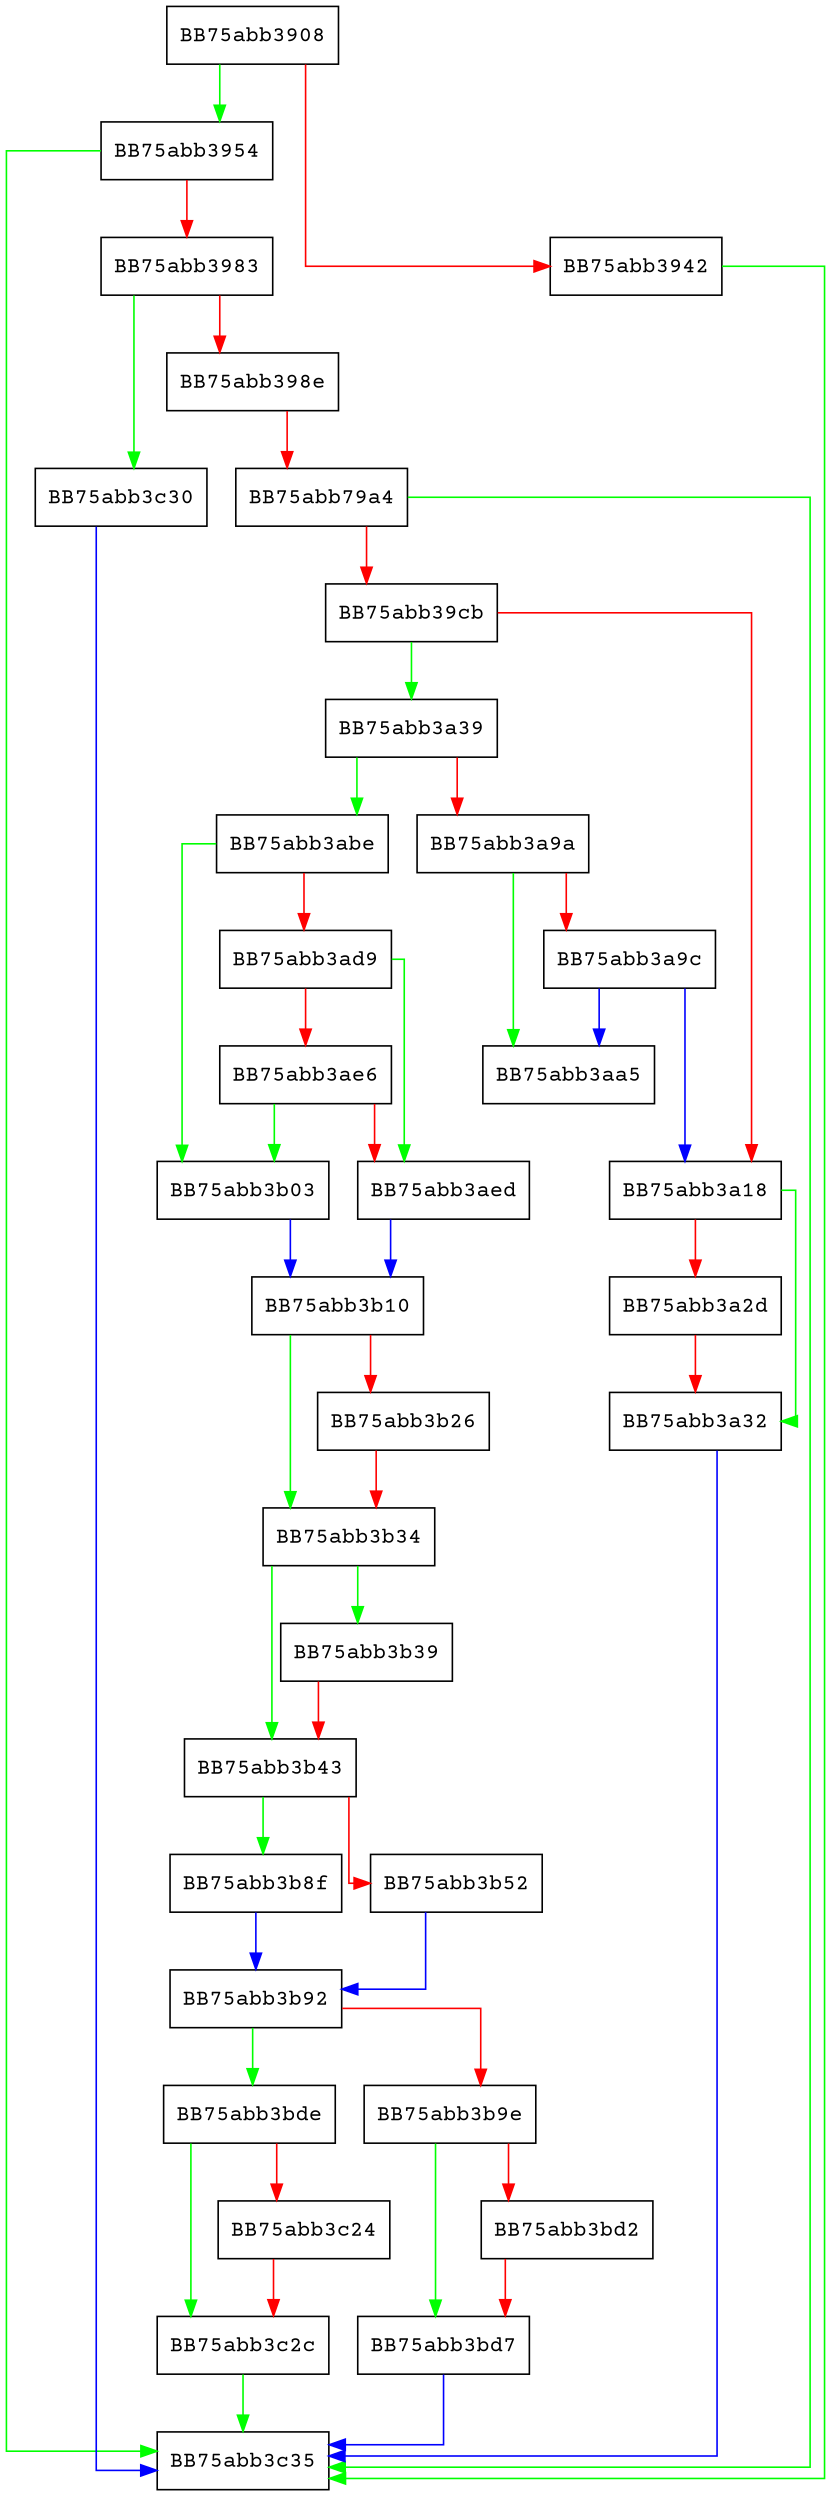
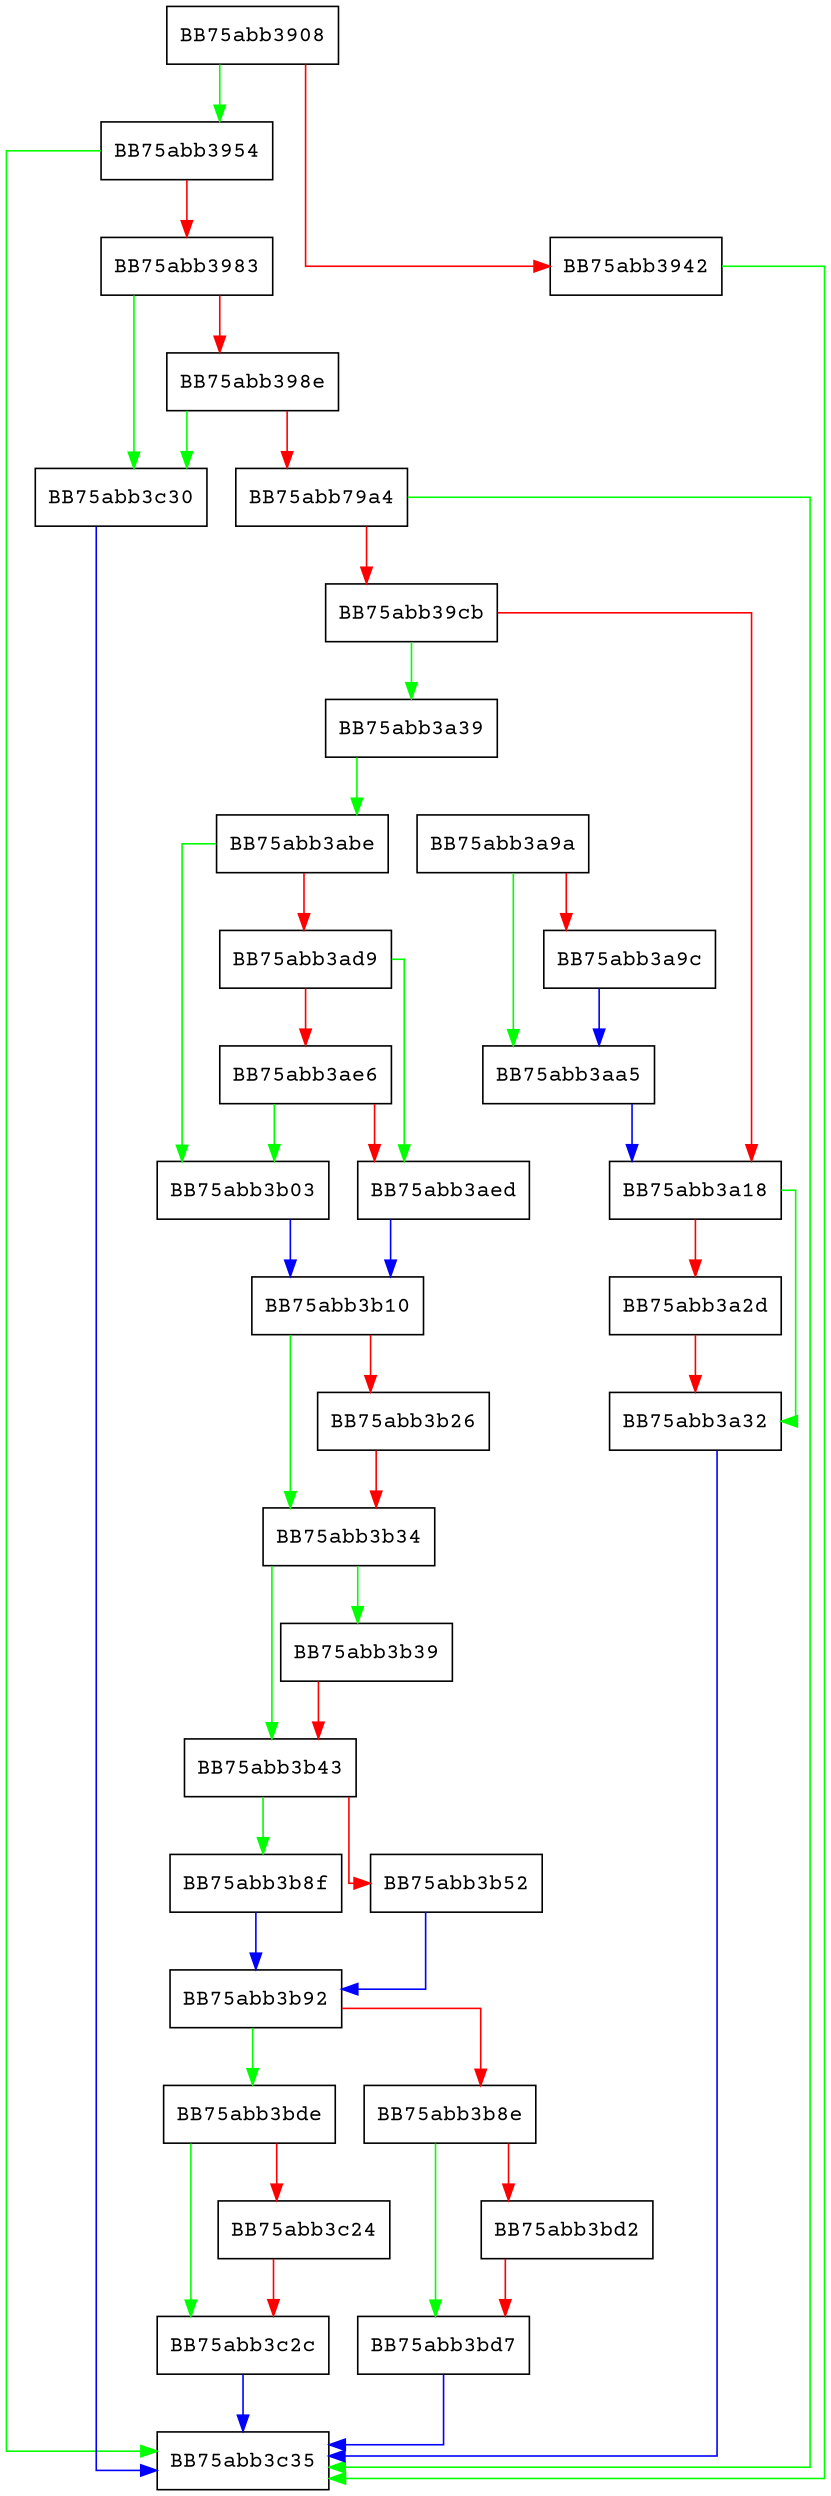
  digraph {
    fontname="Courier Prime"
    splines=ortho
    node [fontname="Courier Prime" shape=box]
    edge [color=red fontname="Courier Prime"]
    BB75abb3908
    BB75abb3954
    BB75abb3942
    BB75abb3c35
    BB75abb3983
    BB75abb3c30
    BB75abb398e
    n8 [label=BB75abb79a4]
    BB75abb39cb
    BB75abb3a39
    BB75abb3a18
    BB75abb3abe
    BB75abb3a9a
    BB75abb3a32
    BB75abb3a2d
    BB75abb3b03
    BB75abb3ad9
    BB75abb3aa5
    BB75abb3a9c
    BB75abb3b10
    BB75abb3aed
    BB75abb3ae6
    BB75abb3b34
    BB75abb3b26
    BB75abb3b43
    BB75abb3b39
    BB75abb3b8f
    BB75abb3b52
    BB75abb3b92
    BB75abb3bde
-   BB75abb3b9e
+   BB75abb3b9e [label=BB75abb3b8e]
    BB75abb3c2c
    BB75abb3c24
    BB75abb3bd7
    BB75abb3bd2
    BB75abb3908 -> BB75abb3954 [color=green]
    BB75abb3908 -> BB75abb3942
    BB75abb3954 -> BB75abb3c35 [color=green]
    BB75abb3954 -> BB75abb3983
    BB75abb3942 -> BB75abb3c35 [color=green]
    BB75abb3983 -> BB75abb3c30 [color=green]
    BB75abb3983 -> BB75abb398e
    BB75abb3c30 -> BB75abb3c35 [color=blue]
+   BB75abb398e -> BB75abb3c30 [color=green]
    BB75abb398e -> n8
    n8 -> BB75abb3c35 [color=green]
    n8 -> BB75abb39cb
    BB75abb39cb -> BB75abb3a39 [color=green]
    BB75abb39cb -> BB75abb3a18
    BB75abb3a39 -> BB75abb3abe [color=green]
-   BB75abb3a39 -> BB75abb3a9a
    BB75abb3a18 -> BB75abb3a32 [color=green]
    BB75abb3a18 -> BB75abb3a2d
    BB75abb3abe -> BB75abb3b03 [color=green]
    BB75abb3abe -> BB75abb3ad9
    BB75abb3a9a -> BB75abb3aa5 [color=green]
    BB75abb3a9a -> BB75abb3a9c
    BB75abb3a32 -> BB75abb3c35 [color=blue]
    BB75abb3a2d -> BB75abb3a32
    BB75abb3b03 -> BB75abb3b10 [color=blue]
    BB75abb3ad9 -> BB75abb3aed [color=green]
    BB75abb3ad9 -> BB75abb3ae6
-   BB75abb3a9c -> BB75abb3a18 [color=blue]
+   BB75abb3aa5 -> BB75abb3a18 [color=blue]
    BB75abb3a9c -> BB75abb3aa5 [color=blue]
    BB75abb3b10 -> BB75abb3b34 [color=green]
    BB75abb3b10 -> BB75abb3b26
    BB75abb3aed -> BB75abb3b10 [color=blue]
    BB75abb3ae6 -> BB75abb3b03 [color=green]
    BB75abb3ae6 -> BB75abb3aed
    BB75abb3b34 -> BB75abb3b43 [color=green]
    BB75abb3b34 -> BB75abb3b39 [color=green]
    BB75abb3b26 -> BB75abb3b34
    BB75abb3b43 -> BB75abb3b8f [color=green]
    BB75abb3b43 -> BB75abb3b52
    BB75abb3b39 -> BB75abb3b43
    BB75abb3b8f -> BB75abb3b92 [color=blue]
    BB75abb3b52 -> BB75abb3b92 [color=blue]
    BB75abb3b92 -> BB75abb3bde [color=green]
    BB75abb3b92 -> BB75abb3b9e
    BB75abb3bde -> BB75abb3c2c [color=green]
    BB75abb3bde -> BB75abb3c24
    BB75abb3b9e -> BB75abb3bd7 [color=green]
    BB75abb3b9e -> BB75abb3bd2
-   BB75abb3c2c -> BB75abb3c35 [color=green]
+   BB75abb3c2c -> BB75abb3c35 [color=blue]
    BB75abb3c24 -> BB75abb3c2c
    BB75abb3bd7 -> BB75abb3c35 [color=blue]
    BB75abb3bd2 -> BB75abb3bd7
  }
